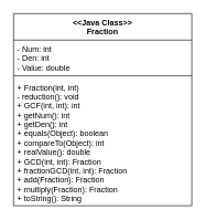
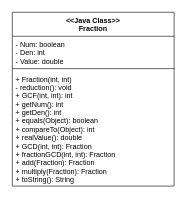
  <mxCell id="0" />
  <mxCell id="1" parent="0" />
  <mxCell id="2" value="&lt;&lt;Java Class&gt;&gt;&#10;Fraction" style="swimlane;fontStyle=1;align=center;verticalAlign=top;childLayout=stackLayout;horizontal=1;startSize=40;horizontalStack=0;resizeParent=1;resizeParentMax=0;resizeLast=0;collapsible=1;marginBottom=0;" vertex="1" parent="1"><mxGeometry x="20" y="20" width="270" height="290" as="geometry" /></mxCell>
- <mxCell id="3" value="- Num: int&#10;- Den: int&#10;- Value: double" style="text;strokeColor=none;fillColor=none;align=left;verticalAlign=top;spacingLeft=4;spacingRight=4;overflow=hidden;rotatable=0;points=[[0,0.5],[1,0.5]];portConstraint=eastwest;" vertex="1" parent="2"><mxGeometry y="40" width="270" height="50" as="geometry" /></mxCell>
+ <mxCell id="3" value="- Num: boolean&#10;- Den: int&#10;- Value: double" style="text;strokeColor=none;fillColor=none;align=left;verticalAlign=top;spacingLeft=4;spacingRight=4;overflow=hidden;rotatable=0;points=[[0,0.5],[1,0.5]];portConstraint=eastwest;" vertex="1" parent="2"><mxGeometry y="40" width="270" height="50" as="geometry" /></mxCell>
  <mxCell id="4" value="" style="line;strokeWidth=1;fillColor=none;align=left;verticalAlign=middle;spacingTop=-1;spacingLeft=3;spacingRight=3;rotatable=0;labelPosition=right;points=[];portConstraint=eastwest;" vertex="1" parent="2"><mxGeometry y="90" width="270" height="8" as="geometry" /></mxCell>
  <mxCell id="5" value="+ Fraction(int, int)&#10;- reduction(): void&#10;+ GCF(int, int): int&#10;+ getNum(): int&#10;+ getDen(): int&#10;+ equals(Object): boolean&#10;+ compareTo(Object): int&#10;+ realValue(): double&#10;+ GCD(int, int): Fraction&#10;+ fractionGCD(int, int): Fraction&#10;+ add(Fraction): Fraction&#10;+ multiply(Fraction): Fraction&#10;+ toString(): String" style="text;strokeColor=none;fillColor=none;align=left;verticalAlign=top;spacingLeft=4;spacingRight=4;overflow=hidden;rotatable=0;points=[[0,0.5],[1,0.5]];portConstraint=eastwest;" vertex="1" parent="2"><mxGeometry y="98" width="270" height="192" as="geometry" /></mxCell>
